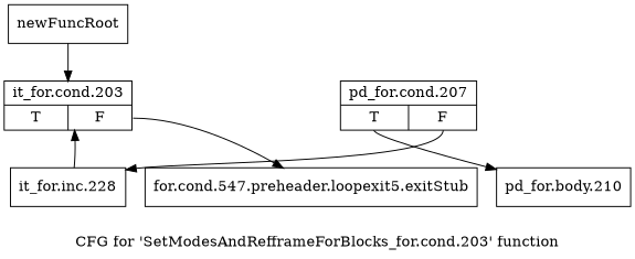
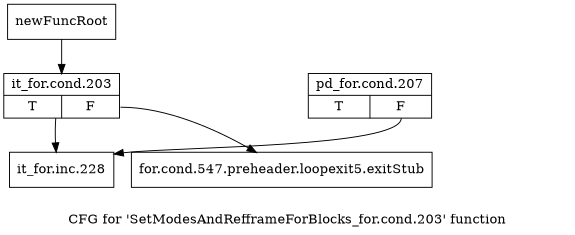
  digraph {
    label="CFG for 'SetModesAndRefframeForBlocks_for.cond.203' function"
    node [shape=record]
    n1 [label="{newFuncRoot}"]
    n2 [label="{it_for.cond.203|{<s0>T|<s1>F}}"]
    n3 [label="{for.cond.547.preheader.loopexit5.exitStub}"]
    n4 [label="{pd_for.cond.207|{<s0>T|<s1>F}}"]
-   n5 [label="{pd_for.body.210}"]
    n6 [label="{it_for.inc.228}"]
    n1 -> n2
    n2 -> n3 [tailport=s1]
-   n4 -> n5 [tailport=s0]
    n4 -> n6 [tailport=s1]
-   n6 -> n2
+   n2 -> n6
  }
